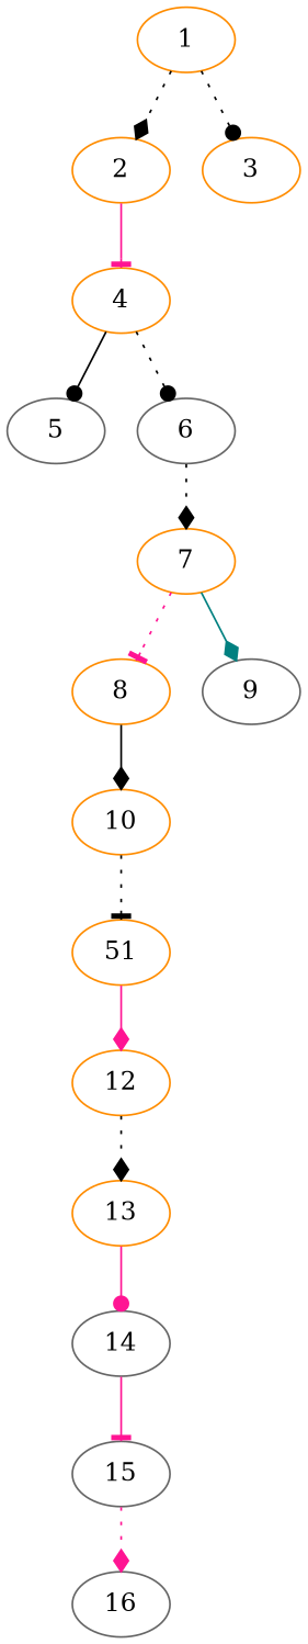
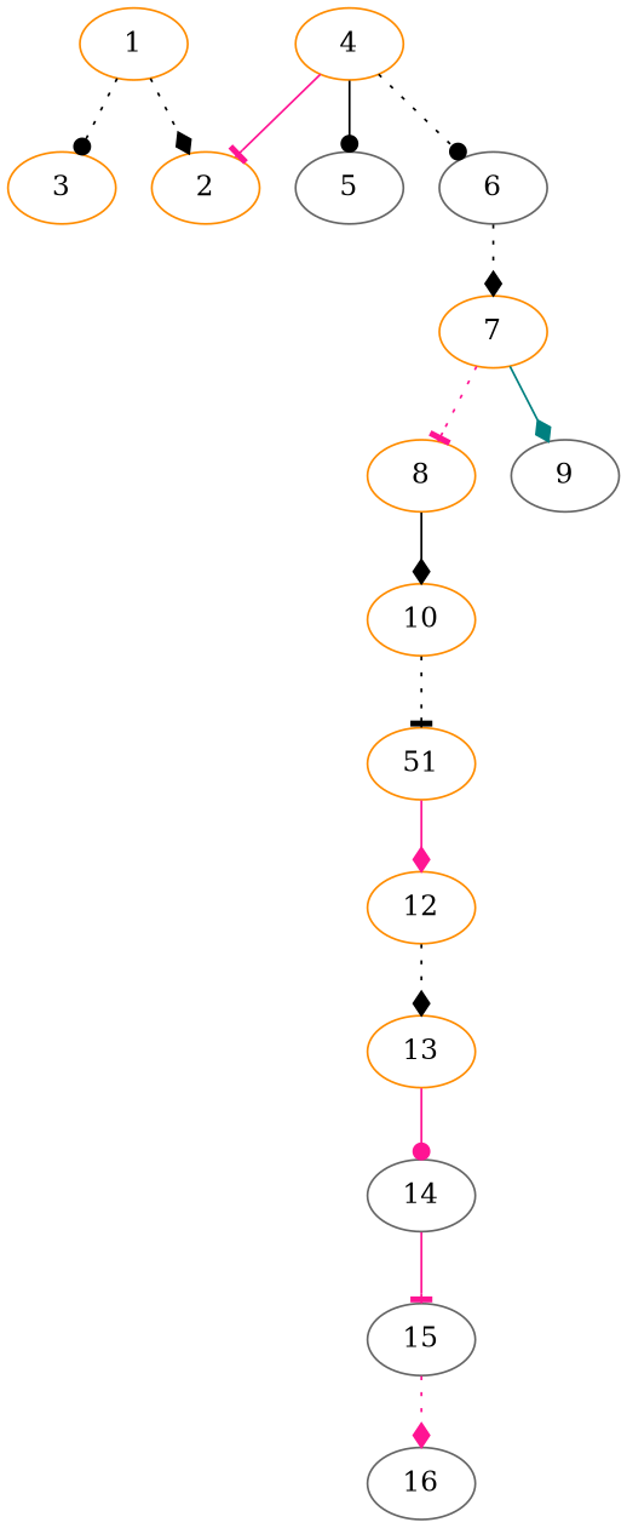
  digraph {
    node [alpha=0.11 color=darkorange]
    edge [arrowhead=diamond color=black style=dotted]
    1 [expect_size=20256250032153427968]
    2 [expect_size=19787613737499964]
    3 [alpha=0.10 expect_size=143125817585850908672]
    4 [alpha=0.17 expect_size=53010231116091621376]
    5 [alpha=0.00 color=gray40 expect_size=699114784853571]
    6 [alpha=0.20 color=gray40 expect_size=2228011891966345216]
    7 [alpha=0.06 expect_size=5750255878543757]
    8 [alpha=0.13 expect_size=97170274634671296]
    9 [alpha=0.04 color=gray40 expect_size=3956383500659064832]
    10 [alpha=0.02 expect_size=19788816762665959424]
    n11 [alpha=0.18 expect_size=66302723682812464 label=51]
    12 [alpha=0.09 expect_size=26733710314903175168]
    13 [alpha=0.13 expect_size=275478029898653120]
    14 [alpha=0.08 color=gray40 expect_size=61856620378589233152]
    15 [alpha=0.06 color=gray40 expect_size=734588121670046208]
    16 [alpha=0.16 color=gray40 expect_size=381713411368156736]
    1 -> 2
    1 -> 3 [arrowhead=dot]
-   2 -> 4 [arrowhead=tee color=deeppink style=solid]
+   4 -> 2 [arrowhead=tee color=deeppink style=solid]
    4 -> 5 [arrowhead=dot style=solid]
    4 -> 6 [arrowhead=dot]
    6 -> 7
    7 -> 8 [arrowhead=tee color=deeppink]
    7 -> 9 [color=teal style=solid]
    8 -> 10 [style=solid]
    10 -> n11 [arrowhead=tee]
    n11 -> 12 [color=deeppink style=solid]
    12 -> 13
    13 -> 14 [arrowhead=dot color=deeppink style=solid]
    14 -> 15 [arrowhead=tee color=deeppink style=solid]
    15 -> 16 [color=deeppink]
  }
